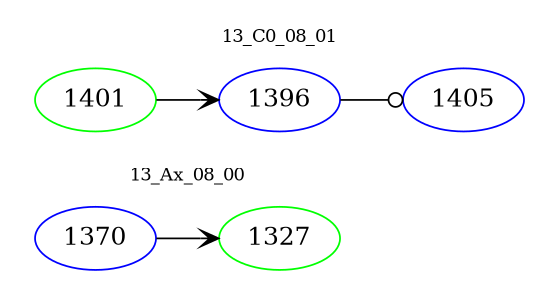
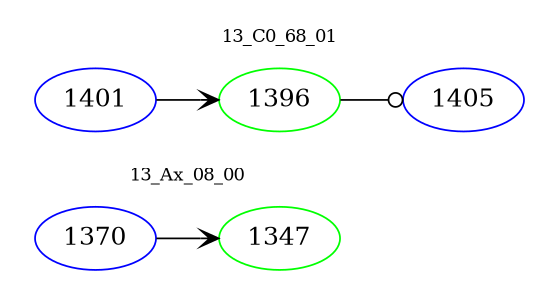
  digraph {
    rankdir=LR
    node [color=blue]
    edge [arrowhead=vee color=black]
    n1 [label=1370]
-   n2 [color=green label=1327]
-   n3 [color=green label=1401]
-   n4 [label=1396]
+   n2 [color=green label=1347]
+   n3 [label=1401]
+   n4 [color=green label=1396]
    n5 [label=1405]
    subgraph cluster_1 {
      color=white
      fontsize=10
      label="13_Ax_08_00"
      n1
      n2
    }
    subgraph cluster_2 {
      color=white
      fontsize=10
-     label="13_C0_08_01"
+     label="13_C0_68_01"
      n3
      n4
      n5
    }
    n1 -> n2
    n3 -> n4
    n4 -> n5 [arrowhead=odot]
  }
